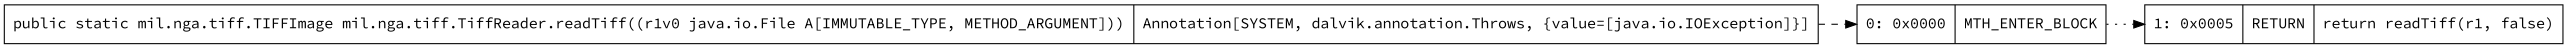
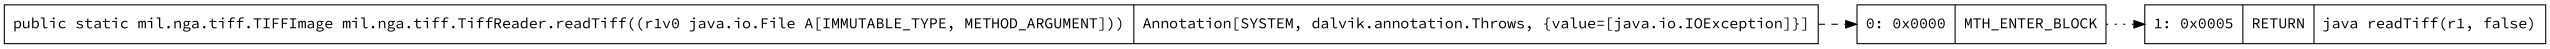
  digraph {
    rankdir=LR
    fontname="Source Code Pro"
    node [shape=record fontname="Source Code Pro"]
    edge [fontname="Source Code Pro"]
    n1 [label="{0\:\ 0x0000|MTH_ENTER_BLOCK\l}"]
-   n2 [label="{1\:\ 0x0005|RETURN\l|return readTiff(r1, false)\l}"]
+   n2 [label="{1\:\ 0x0005|RETURN\l|java readTiff(r1, false)\l}"]
    n3 [label="{public static mil.nga.tiff.TIFFImage mil.nga.tiff.TiffReader.readTiff((r1v0 java.io.File A[IMMUTABLE_TYPE, METHOD_ARGUMENT]))  | Annotation[SYSTEM, dalvik.annotation.Throws, \{value=[java.io.IOException]\}]\l}"]
    n1 -> n2 [style=dotted]
    n3 -> n1 [style=dashed]
  }
